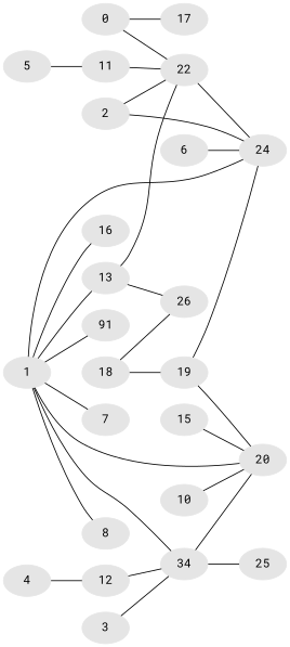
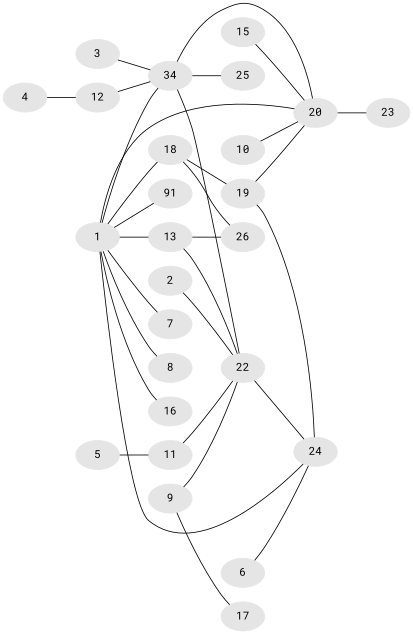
  graph {
    fontname="Roboto Mono"
    rankdir=LR
    node [color=gray90 fontname="Roboto Mono" style=filled]
    edge [fontname="Roboto Mono" weight=1.0]
    1
    7
    8
    13
    n5 [label=34]
    16
    18
    20
    n9 [label=91]
    24
    22
    26
    25
    19
+   23
    2
    3
    4
    12
    5
    11
    6
-   9 [label=0]
+   9
    17
    10
    15
    1 -- 7
    1 -- 8
    1 -- 13
    1 -- n5
    1 -- 16
+   1 -- 18
    1 -- 20
    1 -- n9
    1 -- 24
    13 -- 22
    13 -- 26
    n5 -- 20
+   n5 -- 22
    n5 -- 25
    18 -- 26
    18 -- 19
+   20 -- 23
    22 -- 24
    19 -- 20
    19 -- 24
-   2 -- 24
    2 -- 22
    3 -- n5
    4 -- 12
    12 -- n5
    5 -- 11
    11 -- 22
    6 -- 24
    9 -- 22
    9 -- 17
    10 -- 20
    15 -- 20
  }
